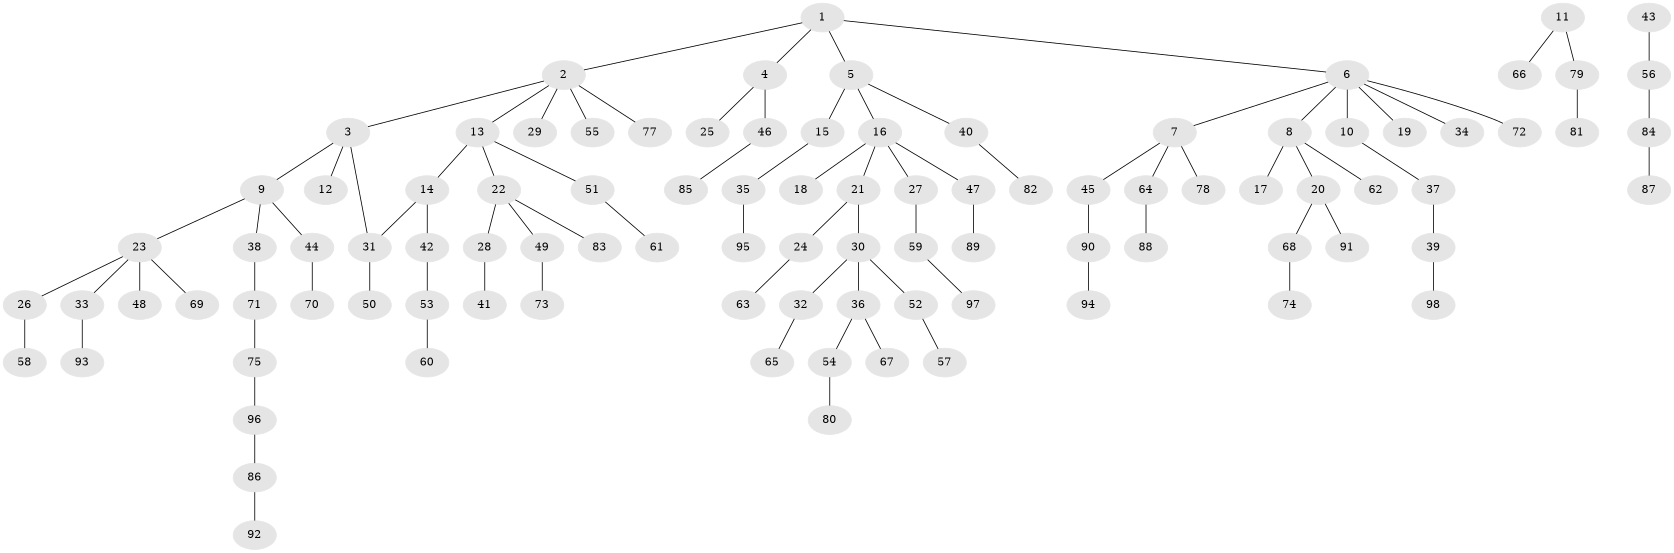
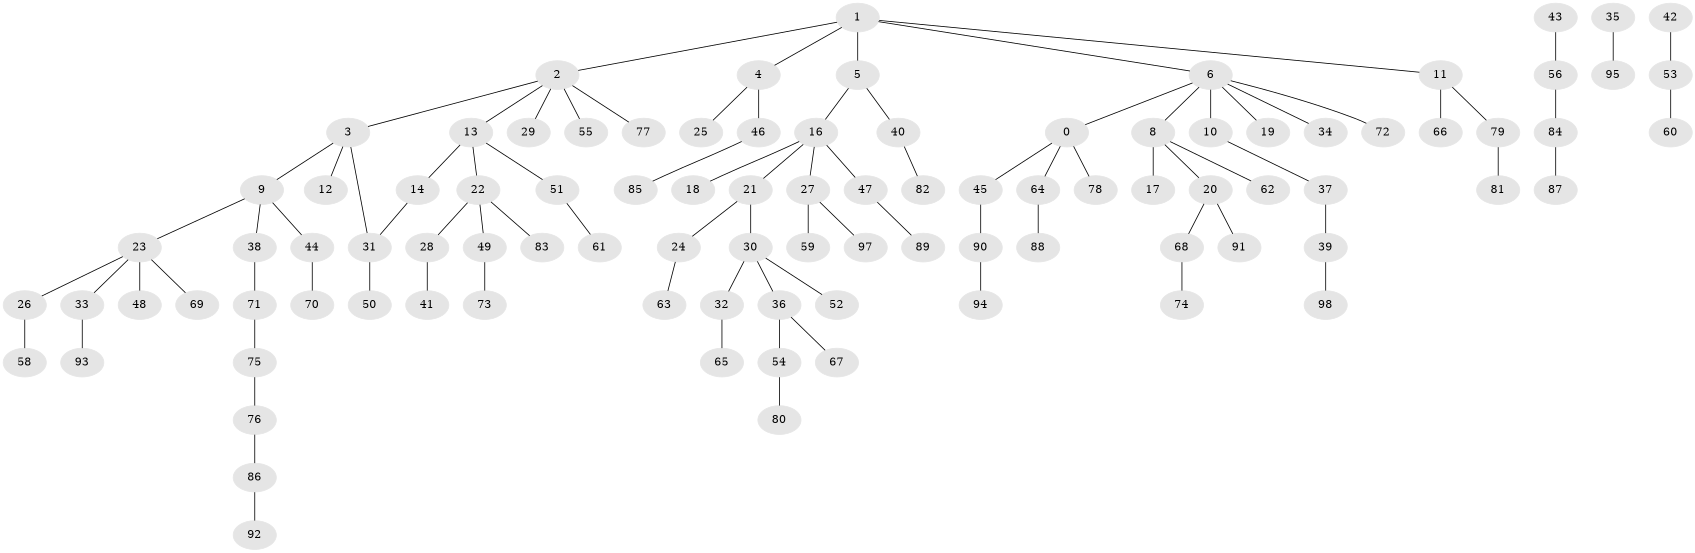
  graph {
    node [color=gray90 style=filled]
    1
    2
    4
    5
    6
    11
    3
    13
    29
    55
    77
    25
    46
-   15
    16
    40
-   7
+   7 [label=0]
    8
    10
    19
    34
    72
    66
    79
    9
    12
    31
    14
    22
    51
    23
    38
    44
    43
    56
    85
    35
    18
    21
    27
    47
    82
    45
    64
    78
    17
    20
    62
    37
    90
    88
    68
    91
    26
    33
    48
    69
    71
    70
    39
    81
    42
    28
    49
    83
    61
    50
    53
    95
    24
    30
    59
    89
    74
    63
    32
    36
    52
    41
    73
    58
    93
    97
    65
    54
    67
-   57
    80
    98
    75
    60
    84
    94
    87
-   76 [label=96]
+   76
    86
    92
    1 -- 2
    1 -- 4
    1 -- 5
    1 -- 6
+   1 -- 11
    2 -- 3
    2 -- 13
    2 -- 29
    2 -- 55
    2 -- 77
    4 -- 25
    4 -- 46
-   5 -- 15
    5 -- 16
    5 -- 40
    6 -- 7
    6 -- 8
    6 -- 10
    6 -- 19
    6 -- 34
    6 -- 72
    11 -- 66
    11 -- 79
    3 -- 9
    3 -- 12
    3 -- 31
    13 -- 14
    13 -- 22
    13 -- 51
    46 -- 85
-   15 -- 35
    16 -- 18
    16 -- 21
    16 -- 27
    16 -- 47
    40 -- 82
    7 -- 45
    7 -- 64
    7 -- 78
    8 -- 17
    8 -- 20
    8 -- 62
    10 -- 37
    79 -- 81
    9 -- 23
    9 -- 38
    9 -- 44
    31 -- 50
    14 -- 31
-   14 -- 42
    22 -- 28
    22 -- 49
    22 -- 83
    51 -- 61
    23 -- 26
    23 -- 33
    23 -- 48
    23 -- 69
    38 -- 71
    44 -- 70
    43 -- 56
    56 -- 84
    35 -- 95
    21 -- 24
    21 -- 30
    27 -- 59
    47 -- 89
    45 -- 90
    64 -- 88
    20 -- 68
    20 -- 91
    37 -- 39
    90 -- 94
    68 -- 74
    26 -- 58
    33 -- 93
    71 -- 75
    39 -- 98
    42 -- 53
    28 -- 41
    49 -- 73
    53 -- 60
    24 -- 63
    30 -- 32
    30 -- 36
    30 -- 52
-   59 -- 97
+   27 -- 97
    32 -- 65
    36 -- 54
    36 -- 67
-   52 -- 57
    54 -- 80
    75 -- 76
    84 -- 87
    76 -- 86
    86 -- 92
  }
